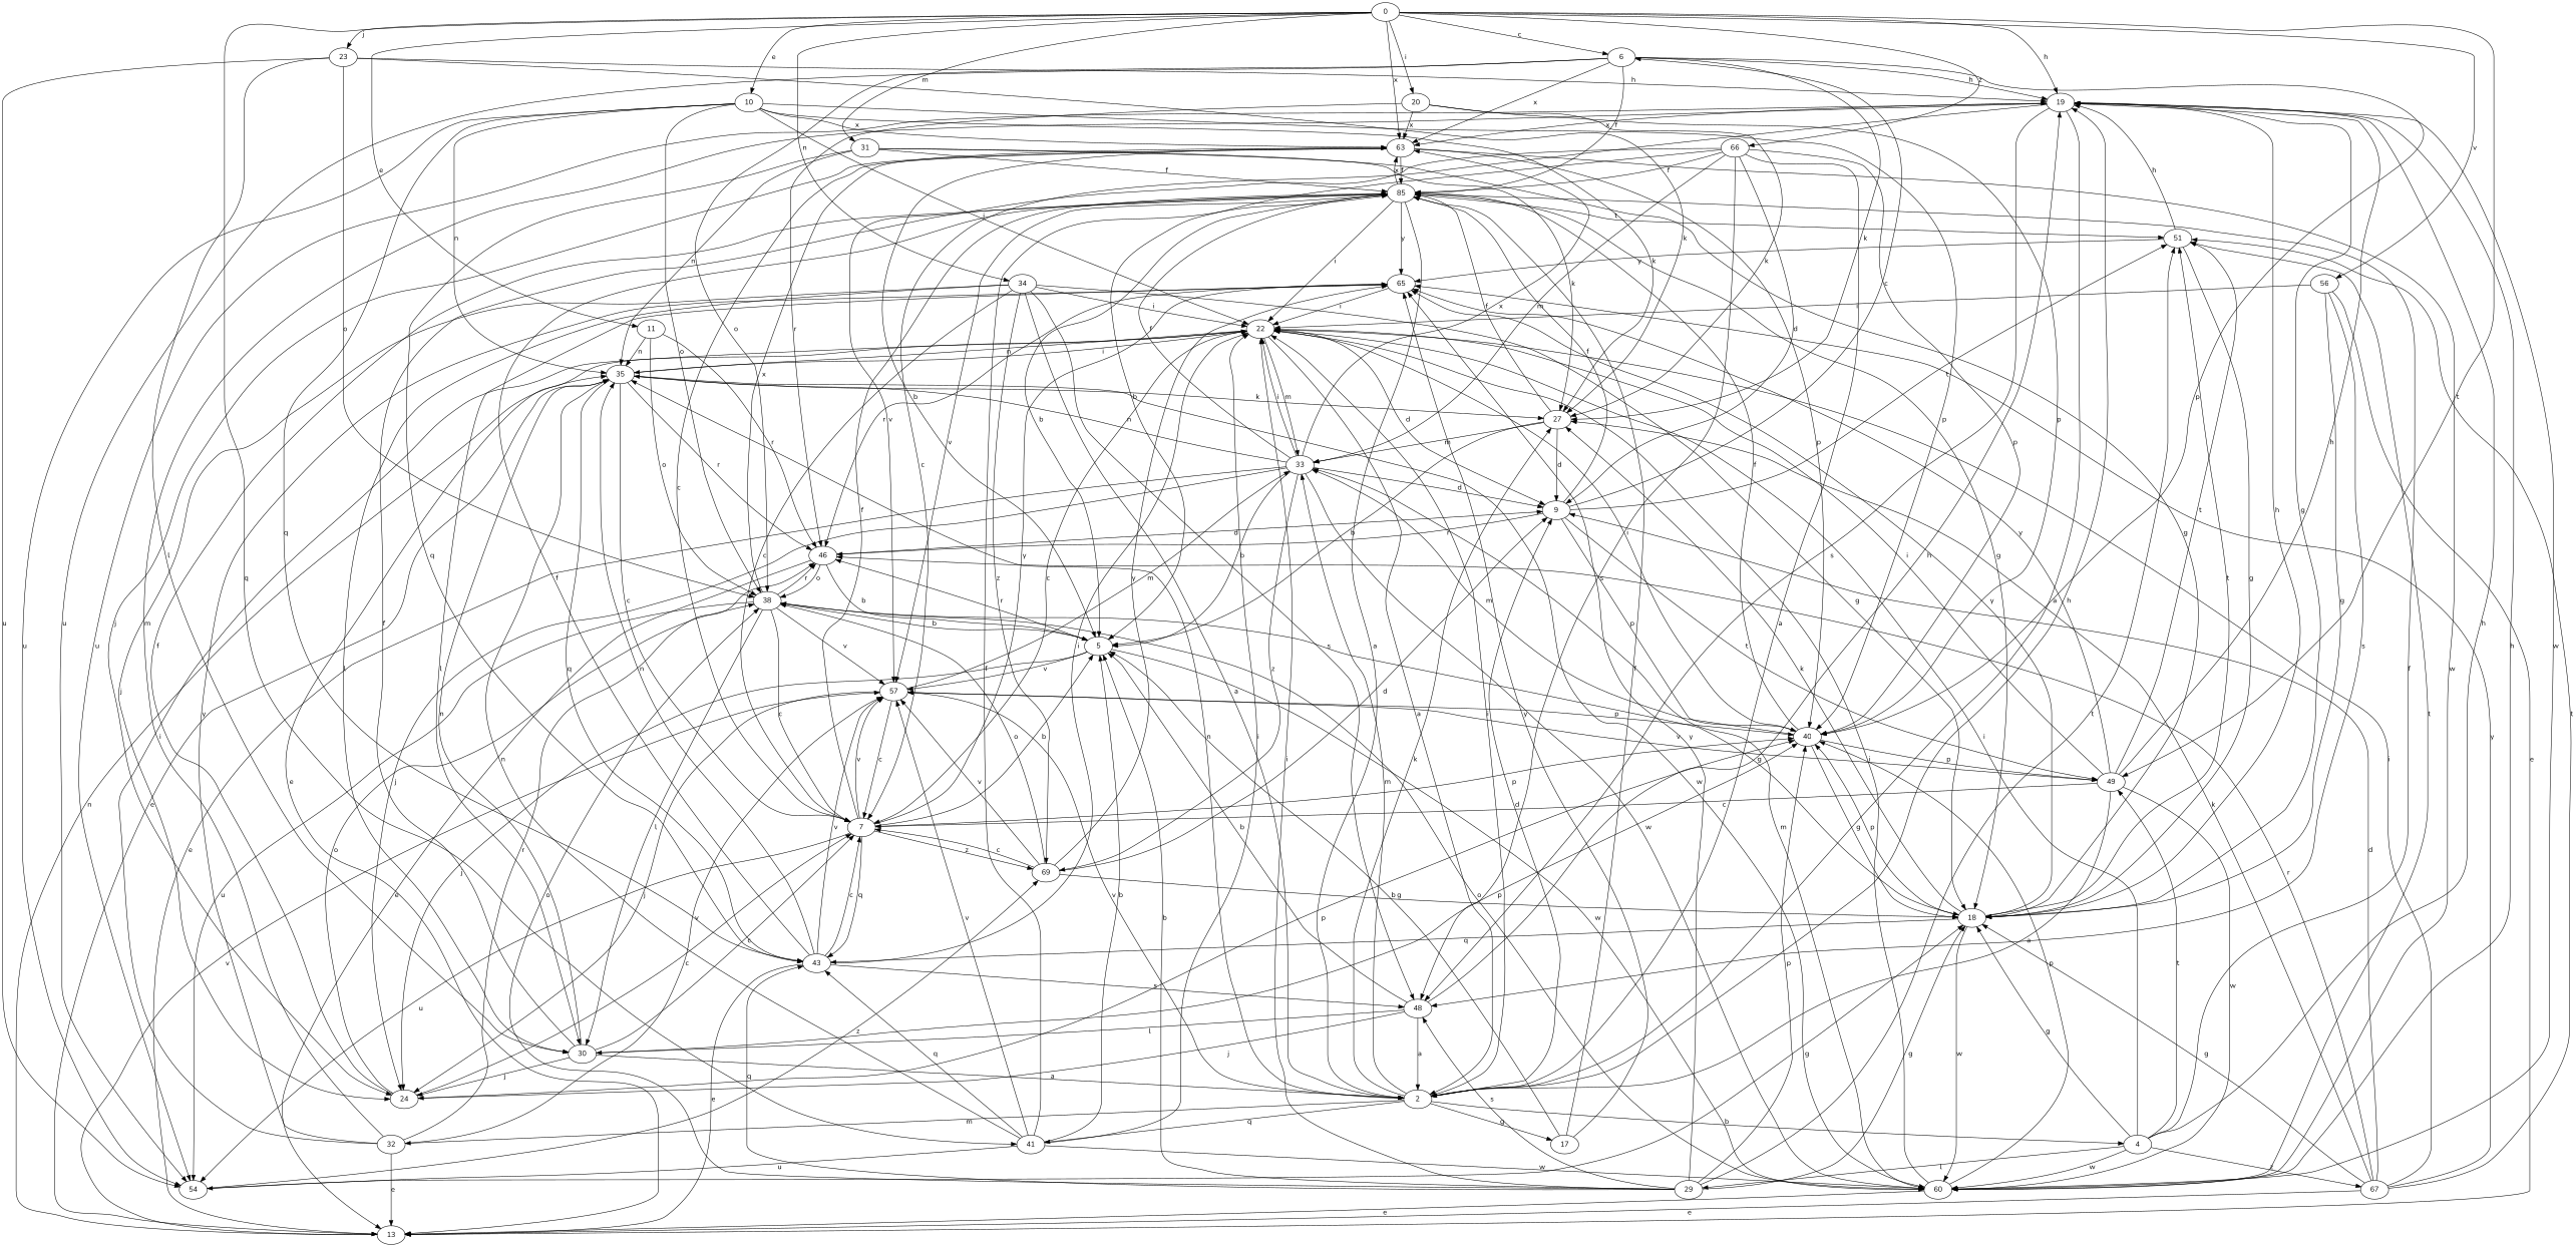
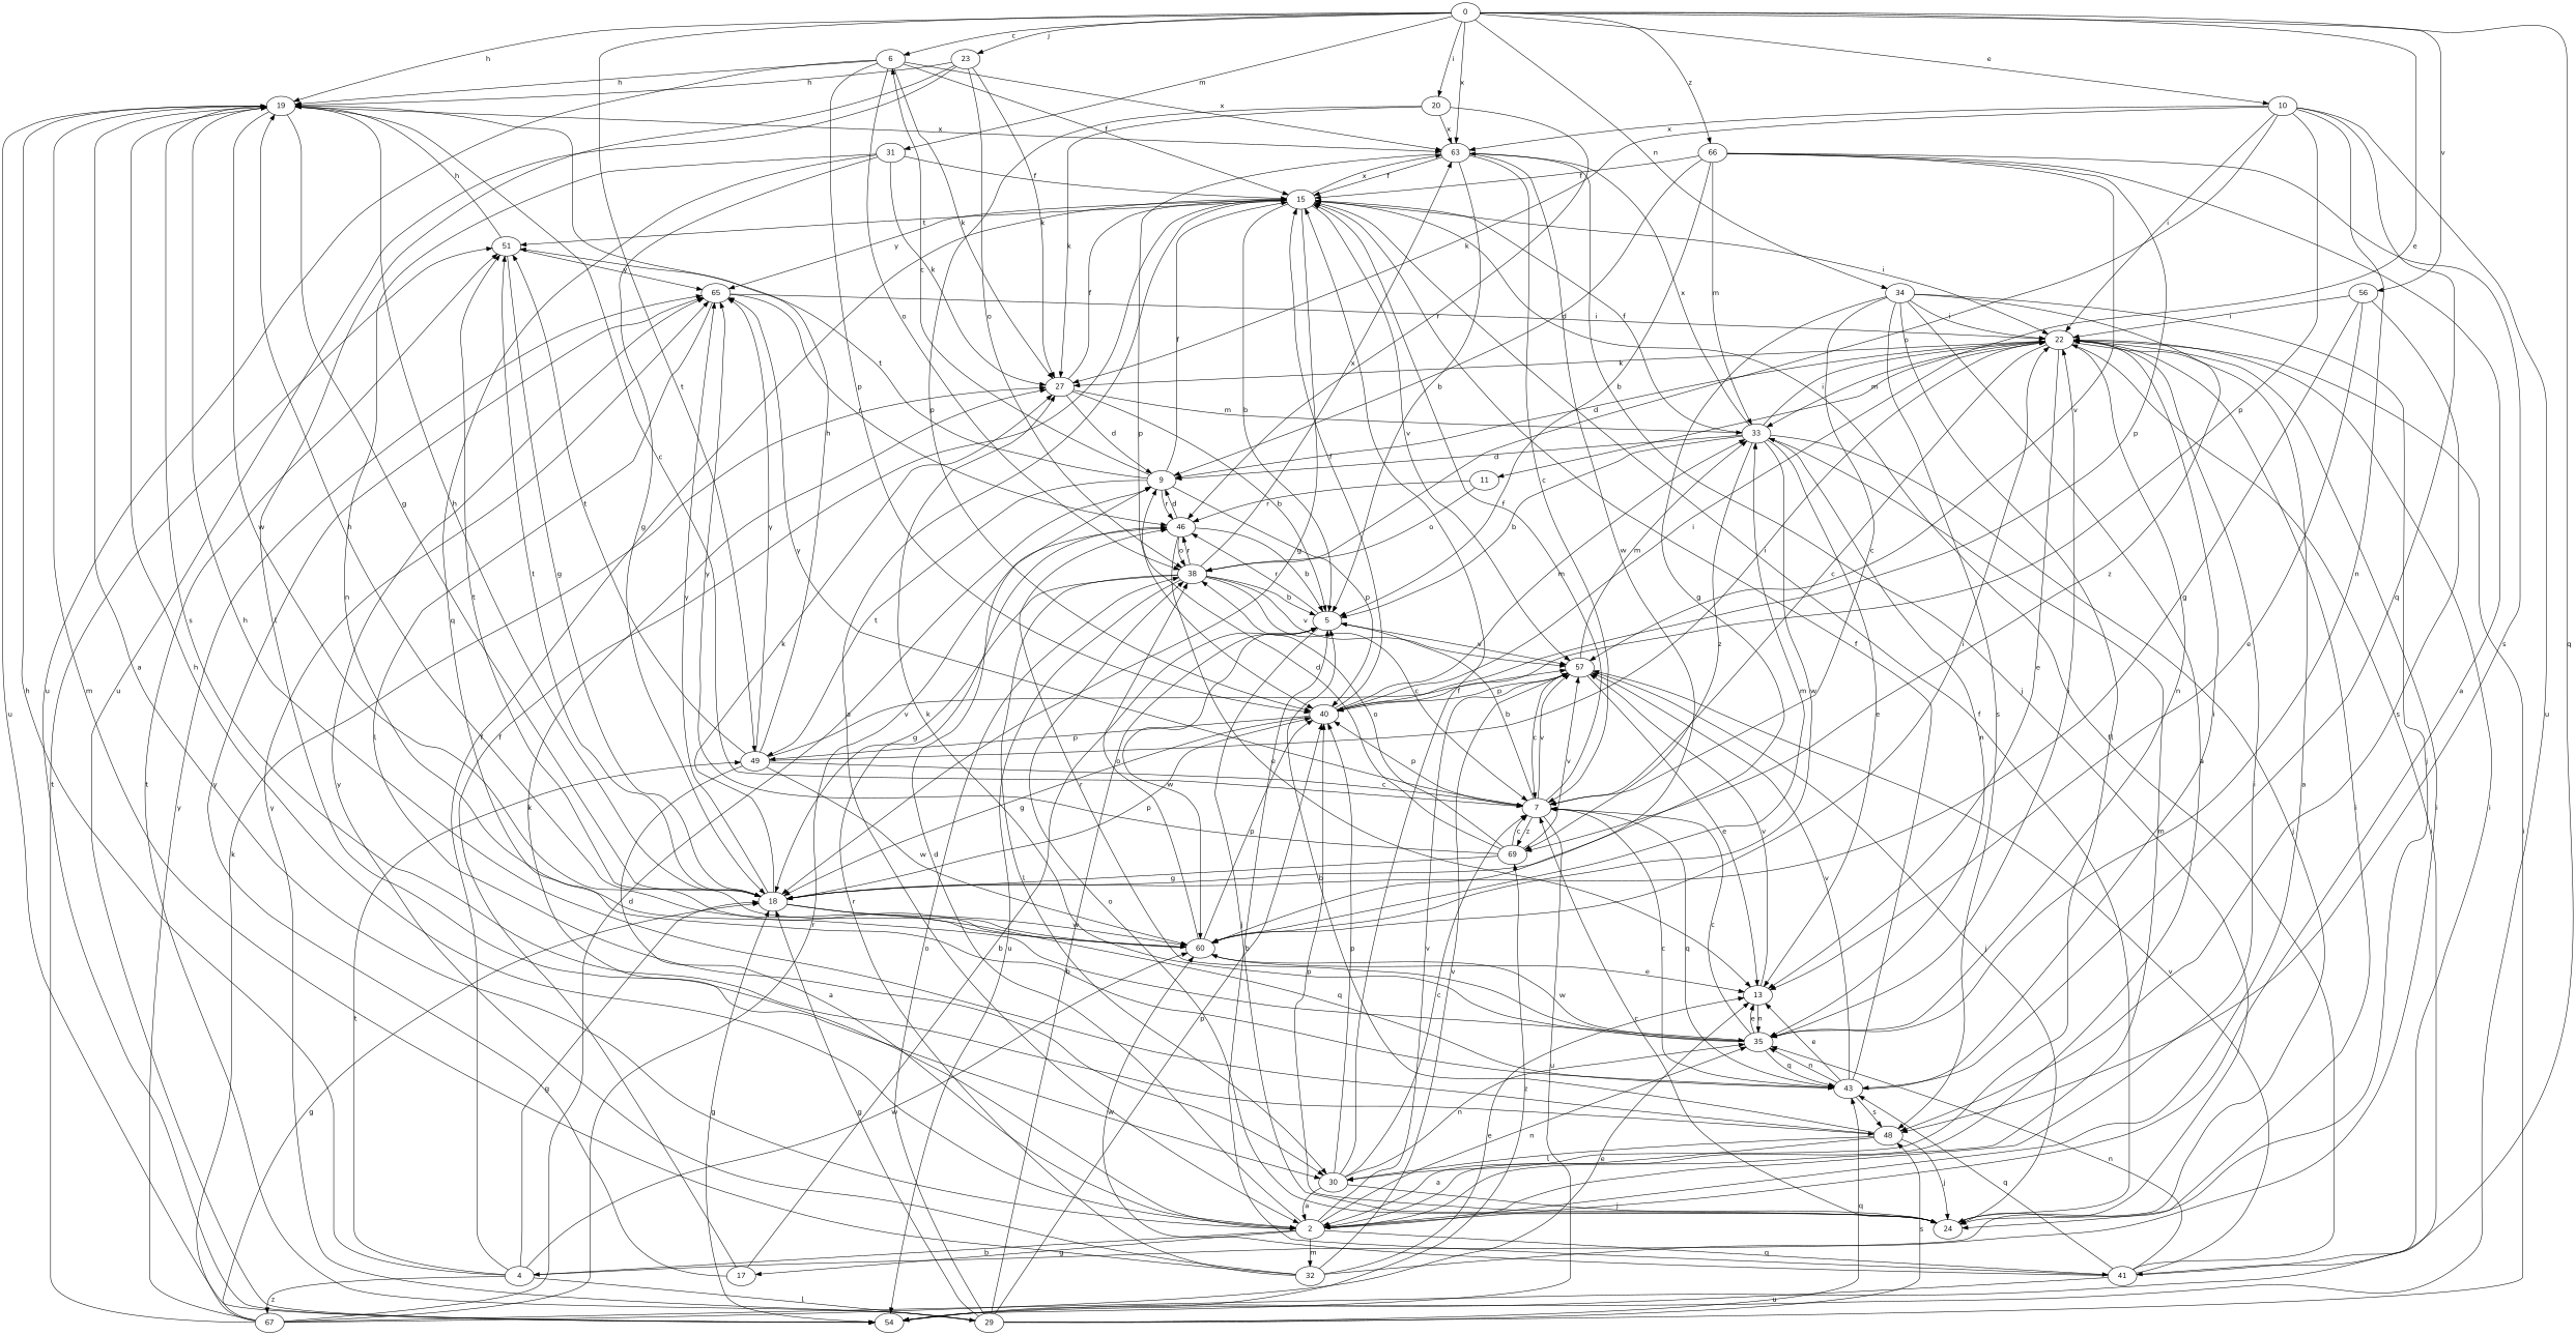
  strict digraph {
    fontname=Nunito
    node [fontname=Nunito]
    edge [fontname=Nunito]
    0
    6
    10
    11
    19
    20
    23
    31
    34
    41
    49
    56
    63
    66
    27
-   15 [label=85]
+   15
    38
    40
    54
    22
    35
    43
    46
    2
    18
    60
    7
    48
    30
    24
    69
    57
    5
    65
    51
    13
    9
    33
    4
    17
    32
    29
    67
    0 -> 6 [label=c]
    0 -> 10 [label=e]
    0 -> 11 [label=e]
    0 -> 19 [label=h]
    0 -> 20 [label=i]
    0 -> 23 [label=j]
    0 -> 31 [label=m]
    0 -> 34 [label=n]
    0 -> 41 [label=q]
    0 -> 49 [label=t]
    0 -> 56 [label=v]
    0 -> 63 [label=x]
    0 -> 66 [label=z]
    6 -> 19 [label=h]
    6 -> 63 [label=x]
    6 -> 27 [label=k]
    6 -> 15 [label=f]
    6 -> 38 [label=o]
    6 -> 40 [label=p]
    6 -> 54 [label=u]
    10 -> 63 [label=x]
    10 -> 27 [label=k]
    10 -> 38 [label=o]
    10 -> 40 [label=p]
    10 -> 54 [label=u]
    10 -> 22 [label=i]
    10 -> 35 [label=n]
    10 -> 43 [label=q]
    11 -> 38 [label=o]
-   11 -> 35 [label=n]
    11 -> 46 [label=r]
    19 -> 63 [label=x]
    19 -> 54 [label=u]
    19 -> 2 [label=a]
    19 -> 18 [label=g]
    19 -> 60 [label=w]
    19 -> 7 [label=c]
    19 -> 48 [label=s]
    20 -> 63 [label=x]
    20 -> 27 [label=k]
    20 -> 40 [label=p]
    20 -> 46 [label=r]
    23 -> 19 [label=h]
    23 -> 27 [label=k]
    23 -> 38 [label=o]
    23 -> 54 [label=u]
    23 -> 30 [label=l]
    31 -> 27 [label=k]
    31 -> 15 [label=f]
    31 -> 35 [label=n]
    31 -> 43 [label=q]
    31 -> 18 [label=g]
    34 -> 22 [label=i]
    34 -> 2 [label=a]
    34 -> 18 [label=g]
    34 -> 7 [label=c]
    34 -> 48 [label=s]
    34 -> 30 [label=l]
    34 -> 24 [label=j]
    34 -> 69 [label=z]
    41 -> 15 [label=f]
    41 -> 54 [label=u]
    41 -> 22 [label=i]
    41 -> 35 [label=n]
    41 -> 43 [label=q]
    41 -> 60 [label=w]
    41 -> 57 [label=v]
    41 -> 5 [label=b]
    49 -> 19 [label=h]
    49 -> 22 [label=i]
    49 -> 2 [label=a]
    49 -> 60 [label=w]
    49 -> 7 [label=c]
    49 -> 57 [label=v]
    49 -> 65 [label=y]
    49 -> 51 [label=t]
    56 -> 22 [label=i]
    56 -> 18 [label=g]
    56 -> 48 [label=s]
    56 -> 13 [label=e]
    63 -> 15 [label=f]
    63 -> 40 [label=p]
    63 -> 60 [label=w]
    63 -> 7 [label=c]
    63 -> 24 [label=j]
    63 -> 5 [label=b]
    66 -> 15 [label=f]
    66 -> 40 [label=p]
    66 -> 2 [label=a]
    66 -> 48 [label=s]
    66 -> 57 [label=v]
    66 -> 5 [label=b]
    66 -> 9 [label=d]
    66 -> 33 [label=m]
    27 -> 15 [label=f]
    27 -> 5 [label=b]
    27 -> 9 [label=d]
    27 -> 33 [label=m]
    15 -> 63 [label=x]
    15 -> 22 [label=i]
    15 -> 2 [label=a]
    15 -> 18 [label=g]
    15 -> 57 [label=v]
    15 -> 5 [label=b]
    15 -> 65 [label=y]
    15 -> 51 [label=t]
    38 -> 63 [label=x]
    38 -> 54 [label=u]
    38 -> 46 [label=r]
    38 -> 18 [label=g]
    38 -> 7 [label=c]
    38 -> 30 [label=l]
    38 -> 57 [label=v]
    38 -> 5 [label=b]
    40 -> 49 [label=p]
    40 -> 15 [label=f]
    40 -> 22 [label=i]
    40 -> 18 [label=g]
    40 -> 33 [label=m]
    54 -> 18 [label=g]
    54 -> 69 [label=z]
+   22 -> 27 [label=k]
    22 -> 35 [label=n]
    22 -> 2 [label=a]
    22 -> 7 [label=c]
    22 -> 13 [label=e]
    22 -> 9 [label=d]
    22 -> 33 [label=m]
    35 -> 27 [label=k]
    35 -> 22 [label=i]
    35 -> 43 [label=q]
    35 -> 46 [label=r]
    35 -> 60 [label=w]
    35 -> 7 [label=c]
    35 -> 13 [label=e]
    43 -> 15 [label=f]
    43 -> 22 [label=i]
    43 -> 35 [label=n]
    43 -> 7 [label=c]
    43 -> 48 [label=s]
    43 -> 57 [label=v]
    43 -> 13 [label=e]
    46 -> 38 [label=o]
    46 -> 5 [label=b]
    46 -> 13 [label=e]
    46 -> 9 [label=d]
    2 -> 19 [label=h]
    2 -> 41 [label=q]
    2 -> 27 [label=k]
    2 -> 22 [label=i]
    2 -> 35 [label=n]
    2 -> 57 [label=v]
    2 -> 9 [label=d]
    2 -> 33 [label=m]
    2 -> 4 [label=b]
    2 -> 17 [label=g]
    2 -> 32 [label=m]
    18 -> 19 [label=h]
    18 -> 27 [label=k]
    18 -> 40 [label=p]
    18 -> 43 [label=q]
    18 -> 60 [label=w]
    18 -> 65 [label=y]
    18 -> 51 [label=t]
    60 -> 19 [label=h]
    60 -> 38 [label=o]
    60 -> 40 [label=p]
    60 -> 22 [label=i]
    60 -> 51 [label=t]
    60 -> 13 [label=e]
    60 -> 33 [label=m]
    7 -> 15 [label=f]
    7 -> 40 [label=p]
    7 -> 54 [label=u]
    7 -> 43 [label=q]
    7 -> 69 [label=z]
    7 -> 57 [label=v]
    7 -> 5 [label=b]
    7 -> 65 [label=y]
    48 -> 19 [label=h]
    48 -> 2 [label=a]
    48 -> 30 [label=l]
    48 -> 24 [label=j]
    48 -> 5 [label=b]
    30 -> 15 [label=f]
    30 -> 40 [label=p]
    30 -> 35 [label=n]
    30 -> 2 [label=a]
    30 -> 7 [label=c]
    30 -> 24 [label=j]
    24 -> 15 [label=f]
    24 -> 38 [label=o]
    24 -> 40 [label=p]
    24 -> 7 [label=c]
    69 -> 38 [label=o]
    69 -> 18 [label=g]
    69 -> 7 [label=c]
    69 -> 57 [label=v]
    69 -> 65 [label=y]
    69 -> 9 [label=d]
    57 -> 40 [label=p]
    57 -> 7 [label=c]
    57 -> 24 [label=j]
+   57 -> 13 [label=e]
    57 -> 33 [label=m]
    5 -> 46 [label=r]
    5 -> 60 [label=w]
    5 -> 24 [label=j]
    5 -> 57 [label=v]
    65 -> 22 [label=i]
    65 -> 46 [label=r]
    65 -> 30 [label=l]
    51 -> 19 [label=h]
    51 -> 18 [label=g]
    51 -> 65 [label=y]
    13 -> 35 [label=n]
    13 -> 57 [label=v]
    9 -> 6 [label=c]
    9 -> 49 [label=t]
    9 -> 15 [label=f]
    9 -> 40 [label=p]
    9 -> 46 [label=r]
    9 -> 51 [label=t]
    33 -> 63 [label=x]
    33 -> 15 [label=f]
    33 -> 22 [label=i]
    33 -> 35 [label=n]
    33 -> 60 [label=w]
    33 -> 24 [label=j]
    33 -> 69 [label=z]
    33 -> 5 [label=b]
    33 -> 13 [label=e]
    33 -> 9 [label=d]
    4 -> 19 [label=h]
    4 -> 49 [label=t]
    4 -> 15 [label=f]
    4 -> 22 [label=i]
    4 -> 18 [label=g]
    4 -> 60 [label=w]
    4 -> 29 [label=l]
    4 -> 67 [label=z]
    17 -> 15 [label=f]
    17 -> 5 [label=b]
    17 -> 65 [label=y]
    32 -> 19 [label=m]
    32 -> 22 [label=i]
    32 -> 46 [label=r]
    32 -> 57 [label=v]
    32 -> 65 [label=y]
    32 -> 13 [label=e]
    29 -> 38 [label=o]
    29 -> 40 [label=p]
    29 -> 22 [label=i]
    29 -> 43 [label=q]
    29 -> 18 [label=g]
    29 -> 48 [label=s]
    29 -> 5 [label=b]
    29 -> 65 [label=y]
    29 -> 51 [label=t]
    67 -> 27 [label=k]
    67 -> 22 [label=i]
    67 -> 46 [label=r]
    67 -> 18 [label=g]
    67 -> 65 [label=y]
    67 -> 51 [label=t]
    67 -> 13 [label=e]
    67 -> 9 [label=d]
  }
